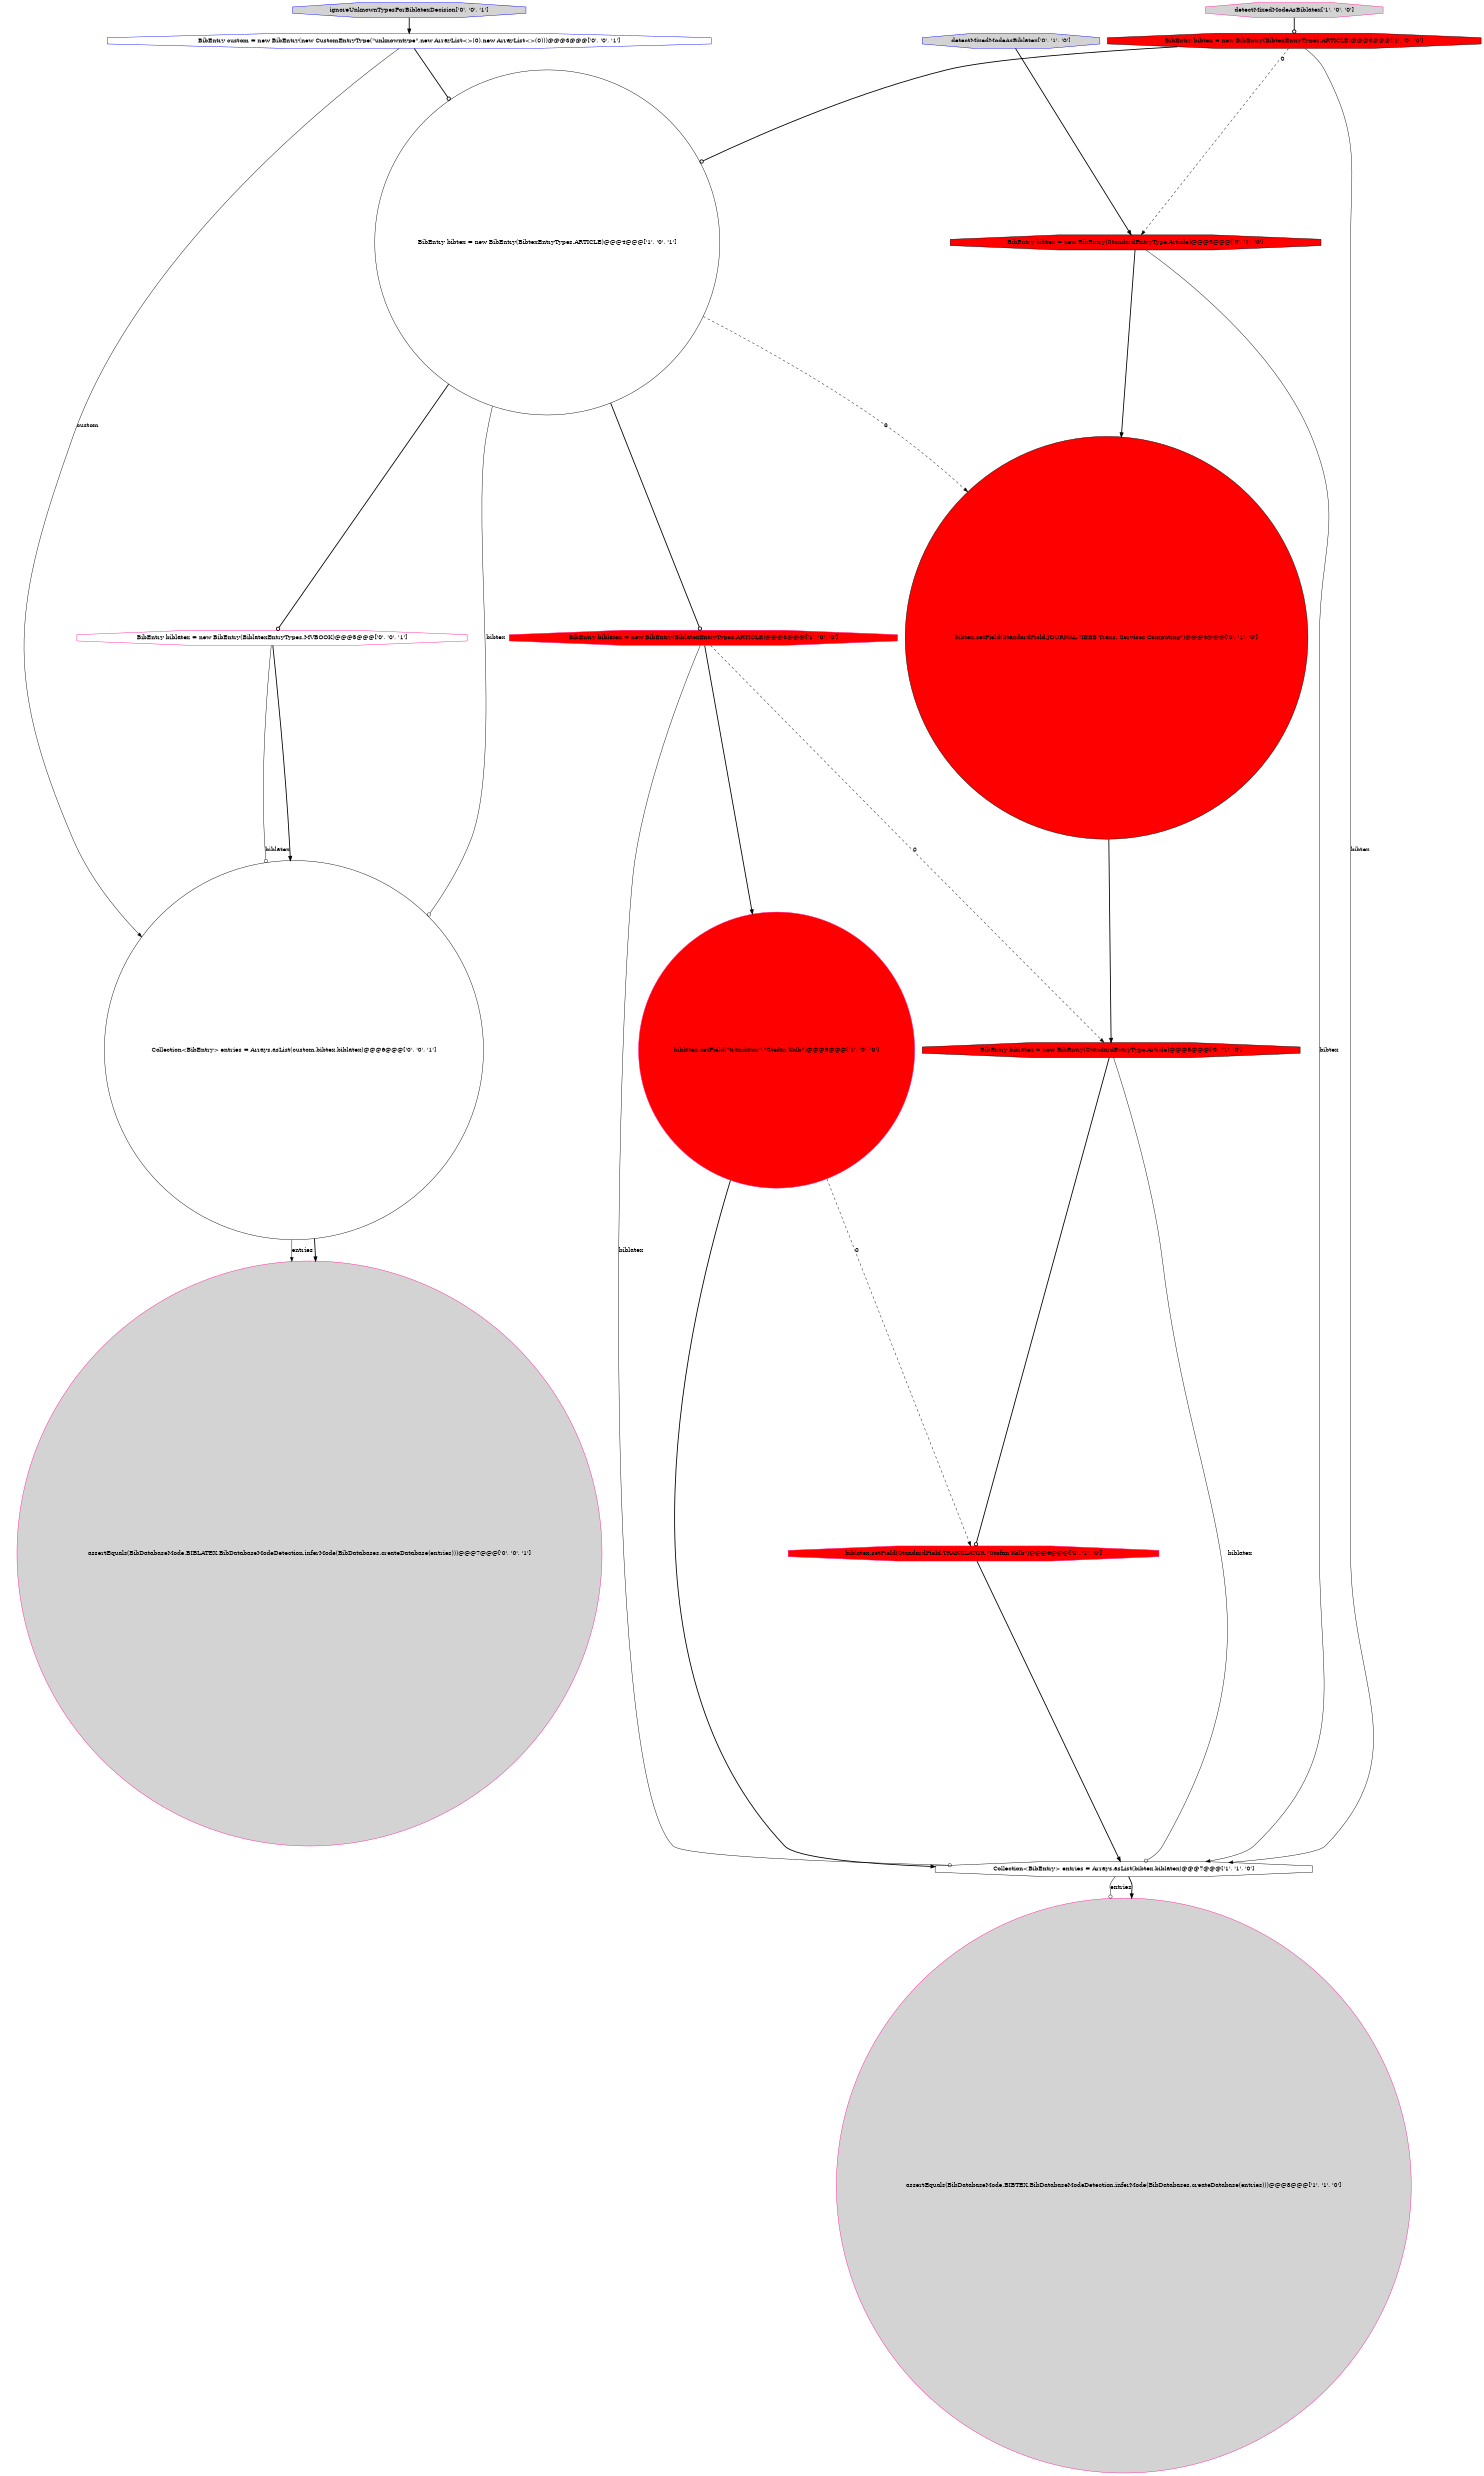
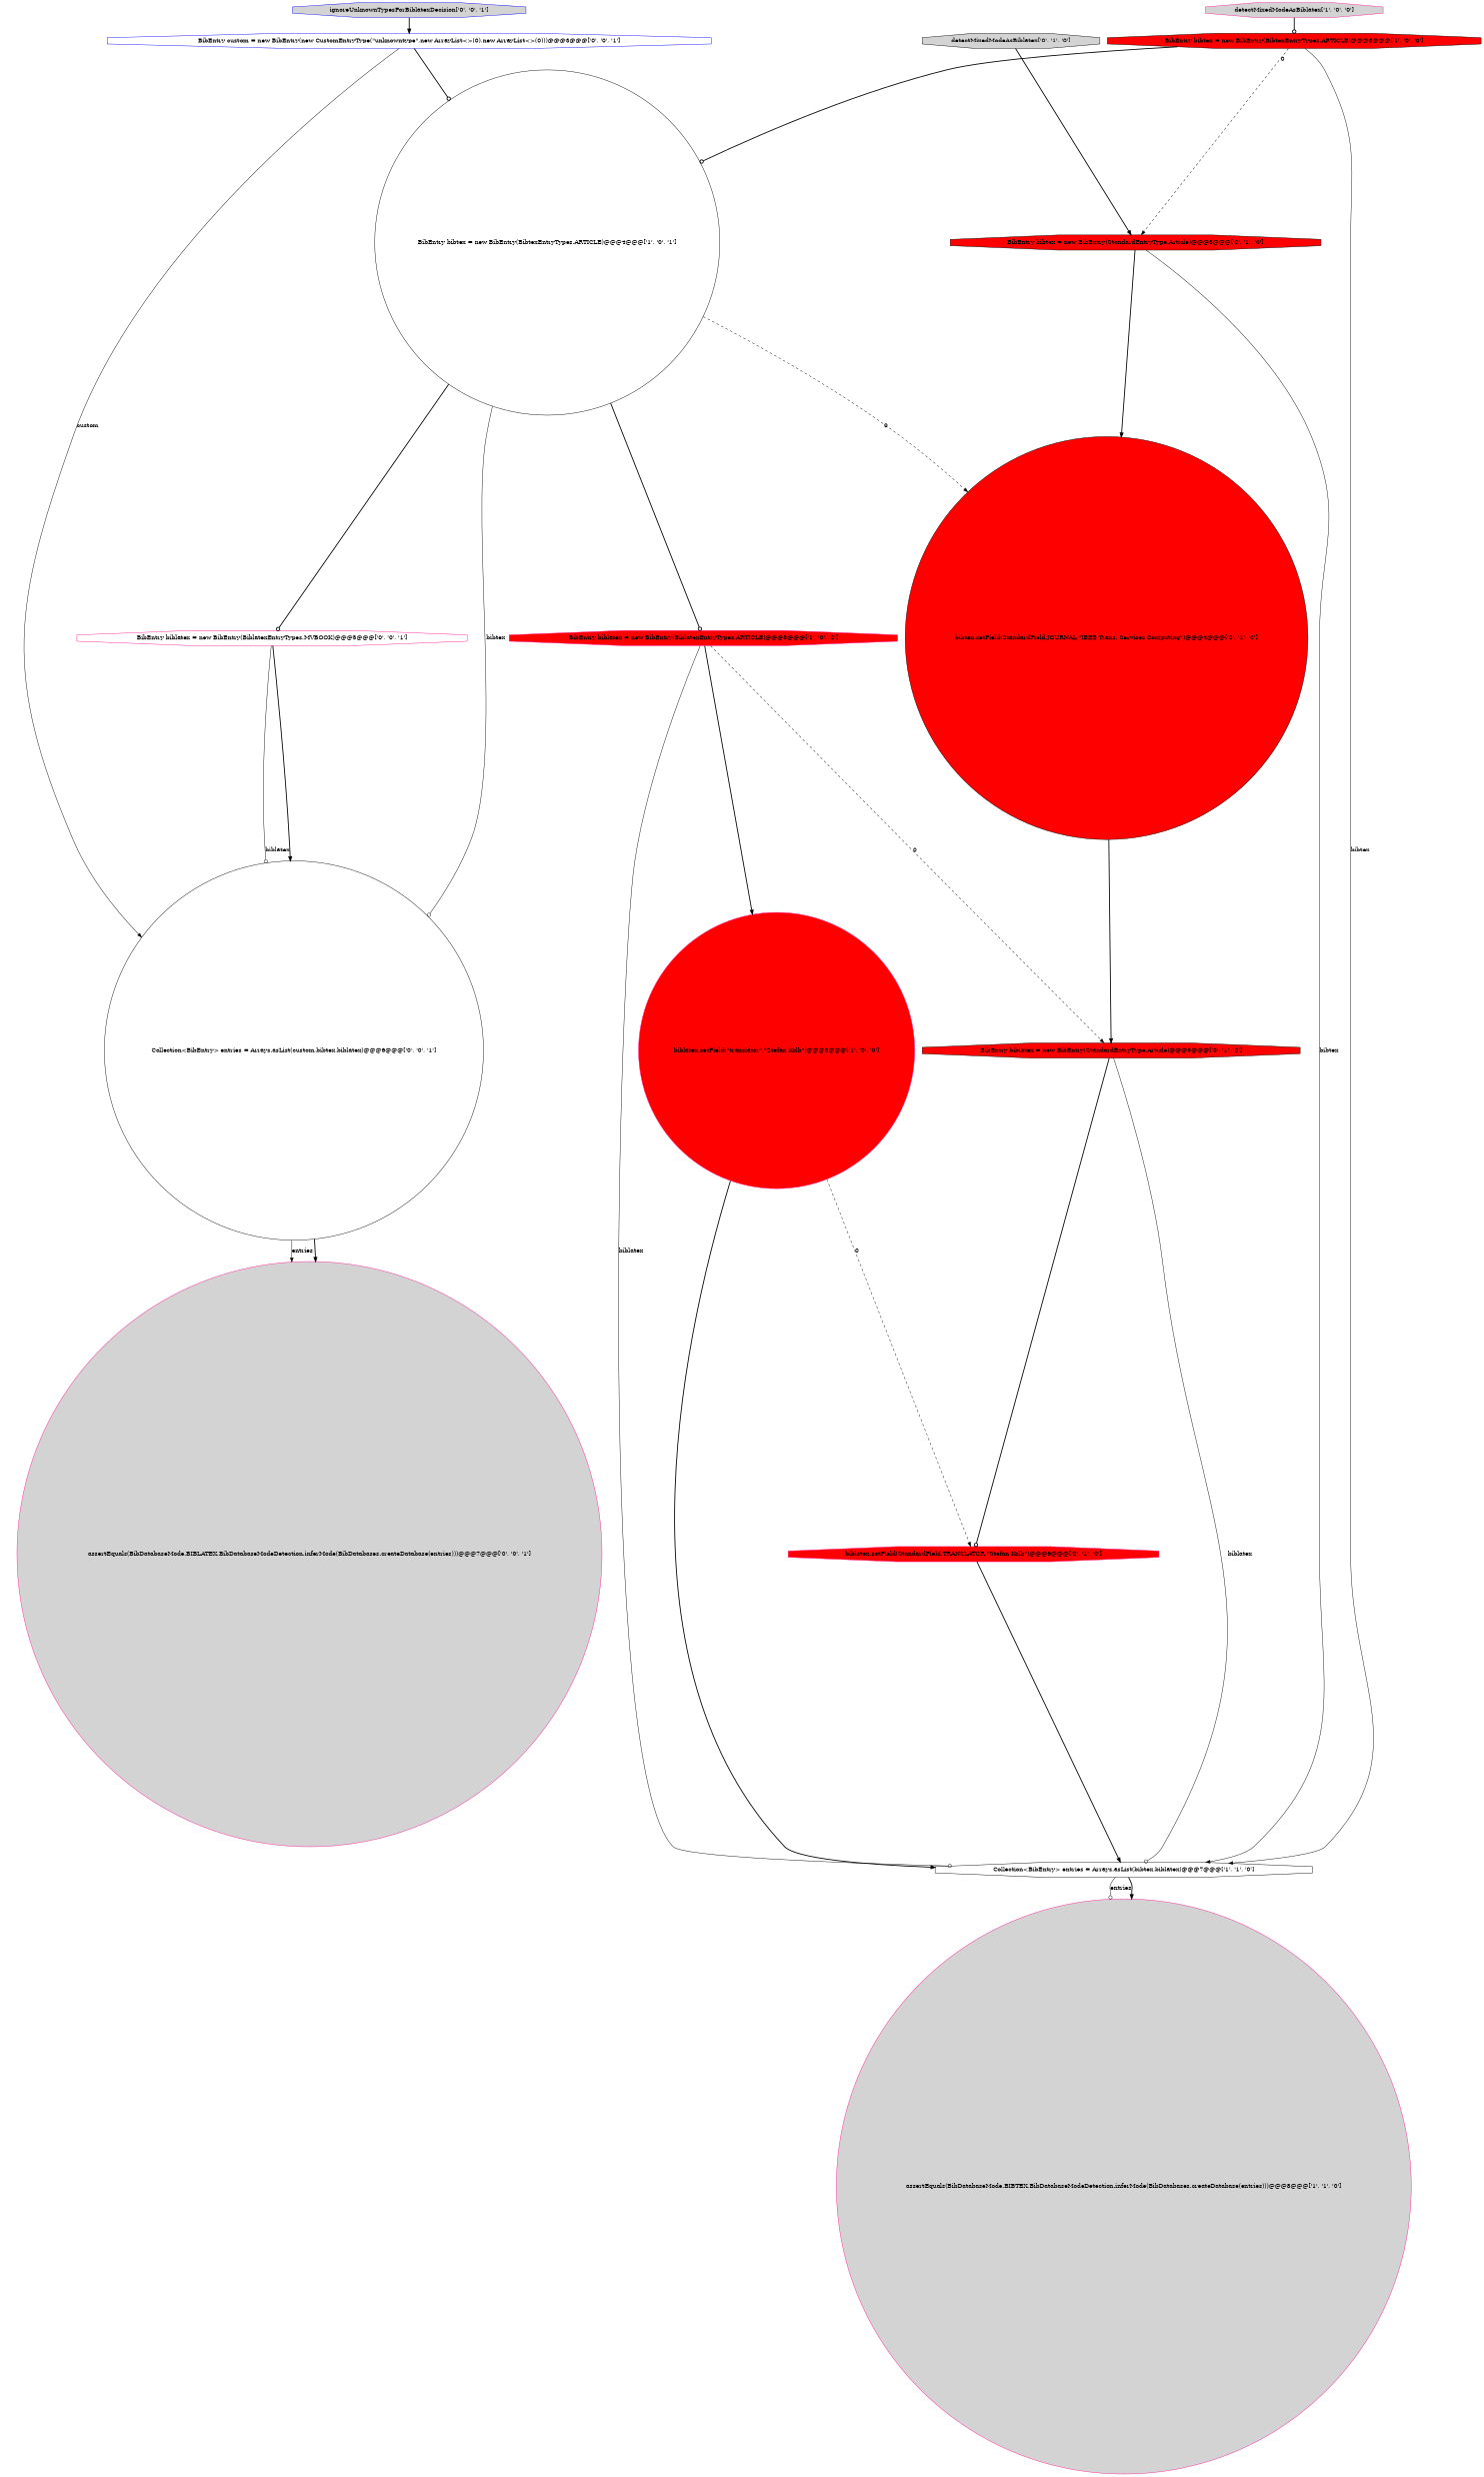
  digraph {
    node [fillcolor=red shape=octagon style=filled color=deeppink]
    edge [style=bold arrowhead=normal]
    n1 [label="biblatex.setField(\"translator\",\"Stefan Kolb\")@@@6@@@['1', '0', '0']" shape=circle]
    n2 [fillcolor=white label="Collection<BibEntry> entries = Arrays.asList(bibtex,biblatex)@@@7@@@['1', '1', '0']" color=black]
    n3 [label="biblatex.setField(StandardField.TRANSLATOR,\"Stefan Kolb\")@@@6@@@['0', '1', '0']"]
    n4 [fillcolor=white label="BibEntry biblatex = new BibEntry(BiblatexEntryTypes.MVBOOK)@@@5@@@['0', '0', '1']"]
    n5 [fillcolor=white label="Collection<BibEntry> entries = Arrays.asList(custom,bibtex,biblatex)@@@6@@@['0', '0', '1']" shape=circle color=black]
-   n6 [fillcolor=lightgray label="detectMixedModeAsBiblatex['0', '1', '0']" color=blue]
+   n6 [fillcolor=lightgray label="detectMixedModeAsBiblatex['0', '1', '0']" color=black]
    n7 [label="BibEntry bibtex = new BibEntry(StandardEntryType.Article)@@@3@@@['0', '1', '0']" color=black]
    n8 [label="bibtex.setField(StandardField.JOURNAL,\"IEEE Trans. Services Computing\")@@@4@@@['0', '1', '0']" shape=circle color=black]
    n9 [label="BibEntry biblatex = new BibEntry(StandardEntryType.Article)@@@5@@@['0', '1', '0']" color=black]
    n10 [fillcolor=white label="BibEntry custom = new BibEntry(new CustomEntryType(\"unknowntype\",new ArrayList<>(0),new ArrayList<>(0)))@@@3@@@['0', '0', '1']" color=blue]
    n11 [fillcolor=white label="BibEntry bibtex = new BibEntry(BibtexEntryTypes.ARTICLE)@@@4@@@['1', '0', '1']" shape=circle color=black]
    n12 [fillcolor=lightgray label="assertEquals(BibDatabaseMode.BIBTEX,BibDatabaseModeDetection.inferMode(BibDatabases.createDatabase(entries)))@@@8@@@['1', '1', '0']" shape=circle]
    n13 [label="BibEntry bibtex = new BibEntry(BibtexEntryTypes.ARTICLE)@@@3@@@['1', '0', '0']" color=black]
    n14 [fillcolor=lightgray label="assertEquals(BibDatabaseMode.BIBLATEX,BibDatabaseModeDetection.inferMode(BibDatabases.createDatabase(entries)))@@@7@@@['0', '0', '1']" shape=circle]
    n15 [label="BibEntry biblatex = new BibEntry(BiblatexEntryTypes.ARTICLE)@@@5@@@['1', '0', '0']"]
    n16 [fillcolor=lightgray label="detectMixedModeAsBiblatex['1', '0', '0']"]
    n17 [fillcolor=lightgray label="ignoreUnknownTypesForBiblatexDecision['0', '0', '1']" color=blue]
    n1 -> n2
    n1 -> n3 [label=0 style=dashed]
    n2 -> n12 [label=entries style=solid arrowhead=odot]
    n2 -> n12
    n3 -> n2
    n4 -> n5 [label=biblatex style=solid arrowhead=odot]
    n4 -> n5
    n5 -> n14
    n5 -> n14 [label=entries style=solid]
    n6 -> n7
    n7 -> n2 [label=bibtex style=solid]
    n7 -> n8
    n8 -> n9
    n9 -> n2 [label=biblatex style=solid arrowhead=odot]
    n9 -> n3 [arrowhead=odot]
    n10 -> n5 [label=custom style=solid]
    n10 -> n11 [arrowhead=odot]
    n11 -> n4 [arrowhead=odot]
    n11 -> n5 [label=bibtex style=solid arrowhead=odot]
    n11 -> n8 [label=0 style=dashed]
    n11 -> n15 [arrowhead=odot]
    n13 -> n2 [label=bibtex style=solid]
    n13 -> n7 [label=0 style=dashed]
    n13 -> n11 [arrowhead=odot]
    n15 -> n1
    n15 -> n2 [label=biblatex style=solid arrowhead=odot]
    n15 -> n9 [label=0 style=dashed]
    n16 -> n13 [arrowhead=odot]
    n17 -> n10
  }
